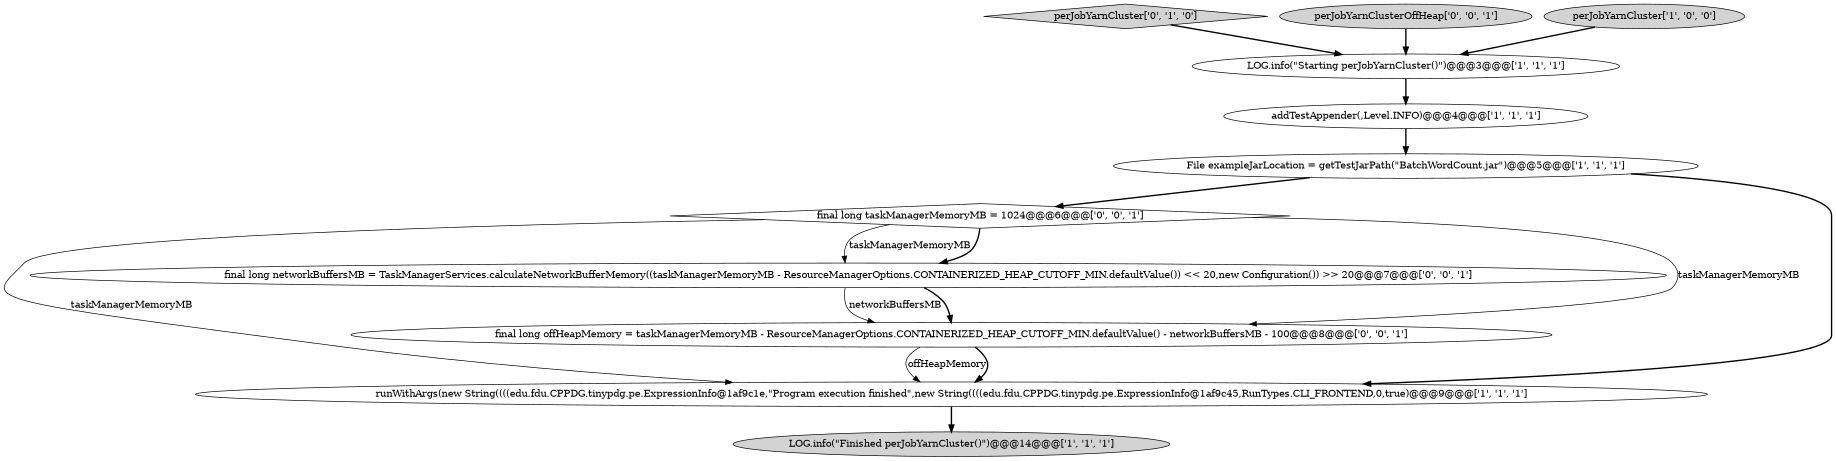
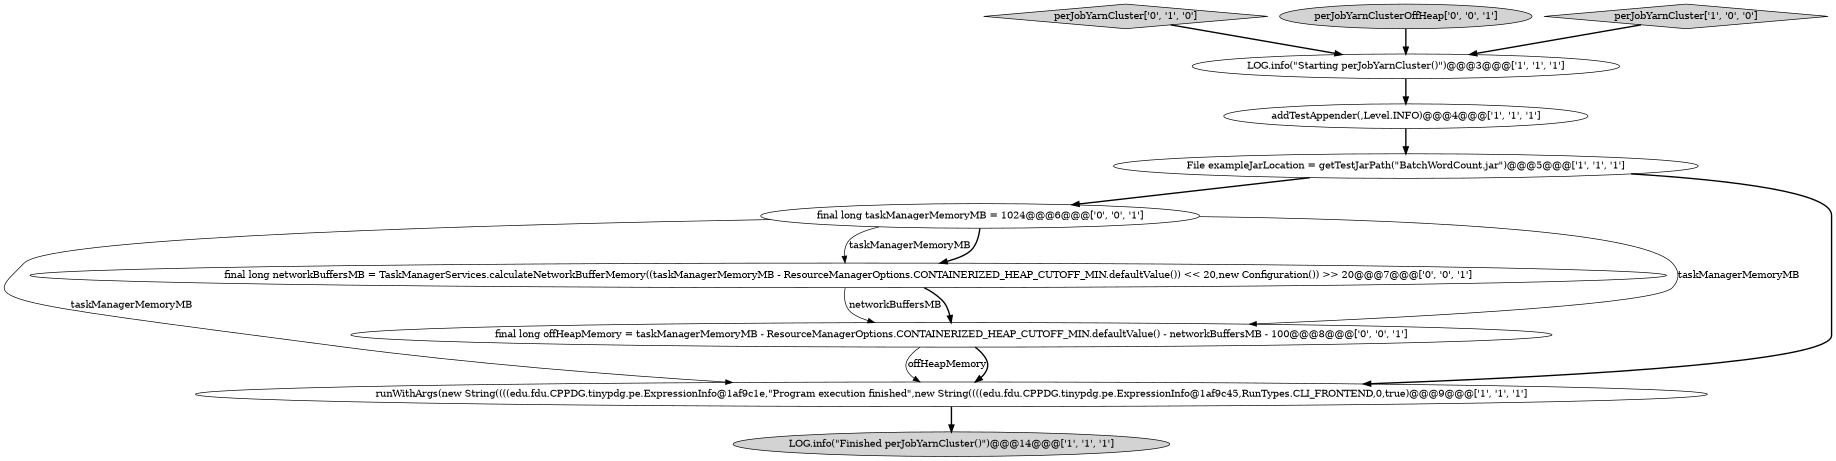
  digraph {
    node [fillcolor=white shape=ellipse style=filled]
    edge [style=bold]
    n1 [label="addTestAppender(,Level.INFO)@@@4@@@['1', '1', '1']"]
    n2 [label="File exampleJarLocation = getTestJarPath(\"BatchWordCount.jar\")@@@5@@@['1', '1', '1']"]
-   n3 [label="final long taskManagerMemoryMB = 1024@@@6@@@['0', '0', '1']" shape=diamond]
+   n3 [label="final long taskManagerMemoryMB = 1024@@@6@@@['0', '0', '1']"]
    n4 [label="runWithArgs(new String((((edu.fdu.CPPDG.tinypdg.pe.ExpressionInfo@1af9c1e,\"Program execution finished\",new String((((edu.fdu.CPPDG.tinypdg.pe.ExpressionInfo@1af9c45,RunTypes.CLI_FRONTEND,0,true)@@@9@@@['1', '1', '1']"]
    n5 [fillcolor=lightgray label="perJobYarnCluster['0', '1', '0']" shape=diamond]
    n6 [label="LOG.info(\"Starting perJobYarnCluster()\")@@@3@@@['1', '1', '1']"]
    n7 [label="final long networkBuffersMB = TaskManagerServices.calculateNetworkBufferMemory((taskManagerMemoryMB - ResourceManagerOptions.CONTAINERIZED_HEAP_CUTOFF_MIN.defaultValue()) << 20,new Configuration()) >> 20@@@7@@@['0', '0', '1']"]
    n8 [label="final long offHeapMemory = taskManagerMemoryMB - ResourceManagerOptions.CONTAINERIZED_HEAP_CUTOFF_MIN.defaultValue() - networkBuffersMB - 100@@@8@@@['0', '0', '1']"]
    n9 [fillcolor=lightgray label="LOG.info(\"Finished perJobYarnCluster()\")@@@14@@@['1', '1', '1']"]
    n10 [fillcolor=lightgray label="perJobYarnClusterOffHeap['0', '0', '1']"]
-   n11 [fillcolor=lightgray label="perJobYarnCluster['1', '0', '0']"]
+   n11 [fillcolor=lightgray label="perJobYarnCluster['1', '0', '0']" shape=diamond]
    n1 -> n2
    n2 -> n3
    n2 -> n4
    n3 -> n4 [label=taskManagerMemoryMB style=solid]
    n3 -> n7 [label=taskManagerMemoryMB style=solid]
    n3 -> n7
    n3 -> n8 [label=taskManagerMemoryMB style=solid]
    n4 -> n9
    n5 -> n6
    n6 -> n1
    n7 -> n8 [label=networkBuffersMB style=solid]
    n7 -> n8
    n8 -> n4 [label=offHeapMemory style=solid]
    n8 -> n4
    n10 -> n6
    n11 -> n6
  }
